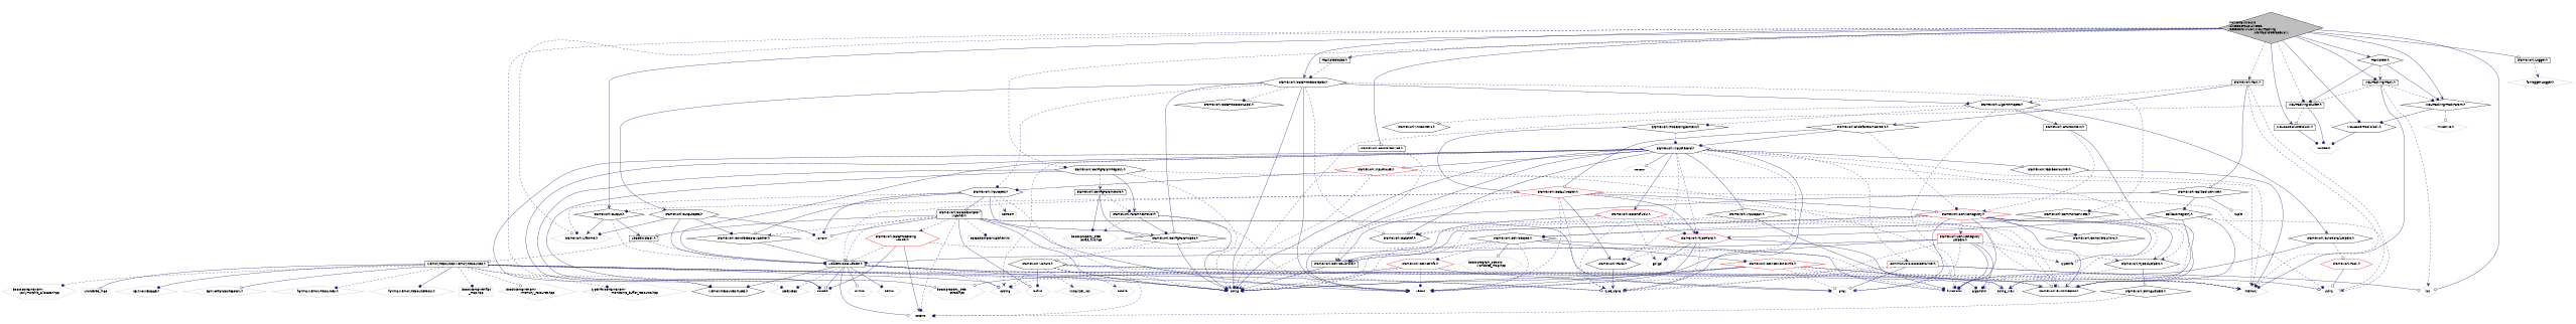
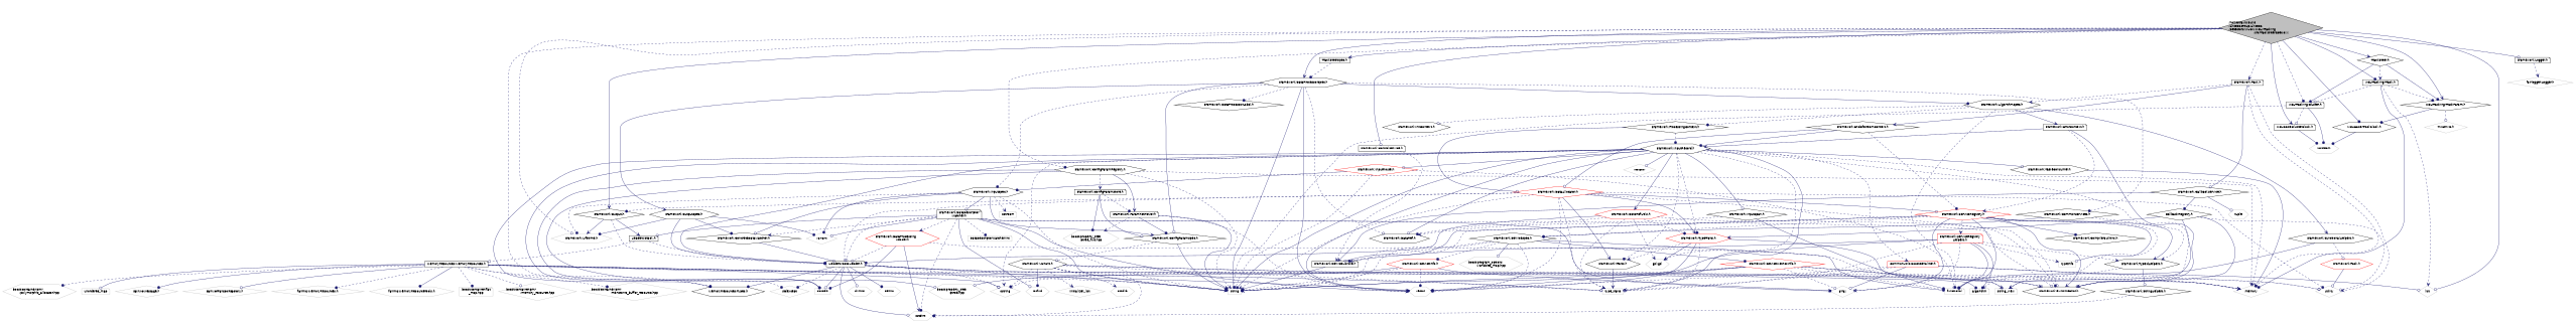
  digraph {
    node [color=black fontname=Helvetica fontsize=10 shape=diamond]
    edge [arrowhead=vee color=midnightblue fontname=Helvetica fontsize=10 labelfontname=Helvetica labelfontsize=10 style=solid]
    n1 [fillcolor=grey75 fontcolor=black height=0.2 label="/home/travis/build\l/AliceO2Group/AliceO2\l/Detectors/MUON/MCH/Tracking\l/src/TrackFitterSpec.cxx" style=filled width=0.4]
    n2 [height=0.2 label="TrackFitterSpec.h" shape=note width=0.4]
    n3 [height=0.2 label="Framework/DataProcessorSpec.h" shape=hexagon width=0.4]
    n4 [color=grey75 height=0.2 label=stdexcept width=0.4]
    n5 [color=grey75 height=0.2 label="Framework/Lifetime.h" shape=hexagon width=0.4]
    n6 [color=grey75 height=0.2 label=list width=0.4]
    n7 [height=0.2 label="Framework/Output.h" width=0.4]
    n8 [height=0.2 label="Framework/ConfigParamRegistry.h" shape=hexagon width=0.4]
    n9 [height=0.2 label="Framework/ControlService.h" shape=note width=0.4]
    n10 [height=0.2 label="Framework/Task.h" shape=note width=0.4]
    n11 [height=0.2 label="Framework/Logger.h" shape=note width=0.4]
    n12 [height=0.2 label="MCHBase/ClusterBlock.h" shape=note width=0.4]
    n13 [height=0.2 label="MCHBase/TrackBlock.h" shape=hexagon width=0.4]
    n14 [height=0.2 label="MCHTracking/TrackParam.h" width=0.4]
    n15 [height=0.2 label="MCHTracking/Cluster.h" shape=note width=0.4]
    n16 [height=0.2 label="MCHTracking/Track.h" shape=note width=0.4]
    n17 [height=0.2 label="TrackFitter.h" width=0.4]
    n18 [height=0.2 label="Framework/AlgorithmSpec.h" shape=hexagon width=0.4]
    n19 [height=0.2 label="Framework/DataRef.h" shape=hexagon width=0.4]
    n20 [color=grey75 height=0.2 label=vector shape=hexagon width=0.4]
    n21 [color=grey75 height=0.2 label=string shape=note width=0.4]
    n22 [height=0.2 label="Framework/InputSpec.h" shape=hexagon width=0.4]
    n23 [height=0.2 label="Framework/ConfigParamSpec.h" width=0.4]
    n24 [height=0.2 label="Framework/DataProcessorLabel.h" width=0.4]
    n25 [height=0.2 label="Framework/OutputSpec.h" shape=hexagon width=0.4]
    n26 [height=0.2 label="Framework/CommonServices.h" width=0.4]
    n27 [height=0.2 label="Headers/DataHeader.h" shape=note width=0.4]
    n28 [height=0.2 label="Headers/Stack.h" shape=note width=0.4]
    n29 [color=grey75 height=0.2 label=memory width=0.4]
    n30 [color=grey75 height=0.2 label=cassert shape=note width=0.4]
    n31 [color=grey75 height=0.2 label="boost/property_tree\l/ptree.hpp" shape=hexagon width=0.4]
    n32 [height=0.2 label="Framework/ParamRetriever.h" shape=note width=0.4]
    n33 [height=0.2 label="Framework/ConfigParamStore.h" shape=note width=0.4]
    n34 [height=0.2 label="Framework/ServiceHandle.h" shape=note width=0.4]
    n35 [color=grey75 height=0.2 label=utility width=0.4]
    n36 [height=0.2 label="Framework/CallbackService.h" width=0.4]
    n37 [height=0.2 label="Framework/EndOfStreamContext.h" width=0.4]
    n38 [color=grey75 height=0.2 label="fairlogger/Logger.h" width=0.4]
    n39 [color=grey75 height=0.2 label=iostream shape=hexagon width=0.4]
    n40 [color=grey75 height=0.2 label="TMatrixD.h" width=0.4]
    n41 [height=0.2 label="Framework/ProcessingContext.h" width=0.4]
    n42 [color=grey75 height=0.2 label=functional shape=note width=0.4]
    n43 [height=0.2 label="Framework/ErrorContext.h" shape=note width=0.4]
    n44 [height=0.2 label="Framework/InitContext.h" shape=hexagon width=0.4]
    n45 [height=0.2 label="Framework/FunctionalHelpers.h" shape=hexagon width=0.4]
    n46 [height=0.2 label="Framework/ConcreteDataMatcher.h" width=0.4]
    n47 [height=0.2 label="Framework/DataDescriptor\lMatcher.h" shape=note width=0.4]
    n48 [color=grey75 height=0.2 label=variant width=0.4]
    n49 [color=grey75 height=0.2 label=ostream shape=note width=0.4]
    n50 [height=0.2 label="Framework/Variant.h" shape=hexagon width=0.4]
    n51 [height=0.2 label="Framework/ServiceSpec.h" width=0.4]
    n52 [height=0.2 label="Framework/TypeIdHelpers.h" shape=hexagon width=0.4]
    n53 [height=0.2 label="Framework/InputRecord.h" shape=hexagon width=0.4]
    n54 [color=red height=0.2 label="Framework/DataAllocator.h" width=0.4]
    n55 [height=0.2 label="Framework/RuntimeError.h" shape=hexagon width=0.4]
    n56 [color=red height=0.2 label="Framework/ServiceRegistry.h" width=0.4]
    n57 [color=red height=0.2 label="Framework/Pack.h" shape=hexagon width=0.4]
    n58 [color=red height=0.2 label="Framework/DataRefUtils.h" shape=hexagon width=0.4]
    n59 [color=red height=0.2 label="Framework/TypeTraits.h" shape=hexagon width=0.4]
    n60 [color=grey75 height=0.2 label=type_traits shape=note width=0.4]
    n61 [height=0.2 label="Framework/Traits.h" shape=hexagon width=0.4]
    n62 [color=grey75 height=0.2 label="gsl/gsl" shape=hexagon width=0.4]
    n63 [color=grey75 height=0.2 label=cstring width=0.4]
    n64 [height=0.2 label="MemoryResources/Types.h" shape=hexagon width=0.4]
    n65 [color=red height=0.2 label="Framework/InputRoute.h" width=0.4]
    n66 [height=0.2 label="Framework/InputSpan.h" width=0.4]
    n67 [height=0.2 label="Framework/TableConsumer.h" shape=hexagon width=0.4]
    n68 [color=red height=0.2 label="CommonUtils/BoostSerializer.h" shape=note width=0.4]
    n69 [color=grey75 height=0.2 label=iterator width=0.4]
    n70 [color=grey75 height=0.2 label=cstdint shape=hexagon width=0.4]
    n71 [color=grey75 height=0.2 label=algorithm shape=note width=0.4]
    n72 [color=grey75 height=0.2 label=climits shape=hexagon width=0.4]
    n73 [color=grey75 height=0.2 label=cerrno shape=hexagon width=0.4]
    n74 [color=grey75 height=0.2 label=array width=0.4]
    n75 [color=red height=0.2 label="Framework/DataProcessing\lHeader.h" shape=hexagon width=0.4]
    n76 [color=grey75 height=0.2 label=iosfwd shape=hexagon width=0.4]
    n77 [color=grey75 height=0.2 label="DataDescriptorMatcher.inc" shape=note width=0.4]
    n78 [height=0.2 label="MemoryResources/MemoryResources.h" shape=note width=0.4]
    n79 [color=grey75 height=0.2 label="boost/container/flat\l_map.hpp" shape=note width=0.4]
    n80 [color=grey75 height=0.2 label="boost/container/pmr\l/memory_resource.hpp" width=0.4]
-   n81 [color=grey75 height=0.2 label="typeinfo/container/pmr\l/monotonic_buffer_resource.hpp" width=0.4]
+   n81 [color=grey75 height=0.2 label="boost/container/pmr\l/monotonic_buffer_resource.hpp" width=0.4]
    n82 [color=grey75 height=0.2 label="boost/container/pmr\l/polymorphic_allocator.hpp" shape=hexagon width=0.4]
    n83 [color=grey75 height=0.2 label=unordered_map shape=note width=0.4]
    n84 [color=grey75 height=0.2 label="FairMQMessage.h" width=0.4]
    n85 [color=grey75 height=0.2 label="FairMQTransportFactory.h" width=0.4]
    n86 [color=grey75 height=0.2 label="fairmq/MemoryResources.h" width=0.4]
    n87 [color=grey75 height=0.2 label="fairmq/MemoryResourceTools.h" shape=hexagon width=0.4]
    n88 [color=grey75 height=0.2 label=cstdlib shape=hexagon width=0.4]
    n89 [color=grey75 height=0.2 label=initializer_list width=0.4]
    n90 [color=grey75 height=0.2 label=string_view shape=note width=0.4]
    n91 [color=red height=0.2 label="Framework/ServiceRegistry\lHelpers.h" shape=note width=0.4]
    n92 [color=grey75 height=0.2 label=typeinfo shape=note width=0.4]
    n93 [height=0.2 label="Framework/CompilerBuiltins.h" width=0.4]
    n94 [color=red height=0.2 label="Framework/DeviceMetricsInfo.h" width=0.4]
    n95 [color=red height=0.2 label="Framework/DeviceInfo.h" shape=hexagon width=0.4]
    n96 [color=grey75 height=0.2 label="boost/program_options\l/variables_map.hpp" shape=hexagon width=0.4]
    n97 [height=0.2 label="Framework/StringHelpers.h" width=0.4]
    n98 [color=grey75 height=0.2 label="boost/property_tree\l/ptree_fwd.hpp" shape=hexagon width=0.4]
    n99 [height=0.2 label="CallbackRegistry.h" width=0.4]
    n100 [color=grey75 height=0.2 label=tuple shape=hexagon width=0.4]
    n1 -> n2
    n1 -> n3
    n1 -> n4 [arrowhead=dot style=dashed]
    n1 -> n5 [arrowhead=odot style=dashed]
    n1 -> n6 [arrowhead=odot]
    n1 -> n7
    n1 -> n8 [arrowhead=dot style=dashed]
    n1 -> n9 [arrowhead=odot]
    n1 -> n10 [style=dashed]
    n1 -> n11 [arrowhead=odot]
    n1 -> n12
    n1 -> n13 [arrowhead=dot]
    n1 -> n14
    n1 -> n15 [arrowhead=dot style=dashed]
    n1 -> n16 [arrowhead=dot]
    n1 -> n17
    n2 -> n3 [arrowhead=dot style=dashed]
    n3 -> n18 [arrowhead=dot]
    n3 -> n19 [arrowhead=odot style=dashed]
    n3 -> n20 [arrowhead=dot]
    n3 -> n21 [arrowhead=odot]
    n3 -> n22 [arrowhead=dot style=dashed]
    n3 -> n23 [arrowhead=odot]
    n3 -> n24 [arrowhead=dot style=dashed]
    n3 -> n25
    n3 -> n26 [arrowhead=dot style=dashed]
    n7 -> n5
    n7 -> n27 [arrowhead=dot style=dashed]
    n7 -> n28
    n8 -> n21 [style=dashed]
    n8 -> n29 [style=dashed]
    n8 -> n30 [arrowhead=odot]
    n8 -> n31 [arrowhead=odot]
    n8 -> n32
    n8 -> n33 [style=dashed]
    n9 -> n34 [style=dashed]
    n10 -> n18 [style=dashed]
    n10 -> n29 [arrowhead=dot style=dashed]
    n10 -> n35 [style=dashed]
    n10 -> n36 [arrowhead=odot]
    n10 -> n37
    n11 -> n38 [style=dashed]
    n12 -> n39 [arrowhead=dot]
    n13 -> n39 [arrowhead=dot]
    n14 -> n13 [arrowhead=dot]
    n14 -> n40 [arrowhead=odot style=dashed]
    n15 -> n12 [arrowhead=odot style=dashed]
    n15 -> n21 [arrowhead=dot style=dashed]
    n15 -> n39 [arrowhead=dot]
    n16 -> n6 [style=dashed]
    n16 -> n14 [arrowhead=dot style=dashed]
    n16 -> n15 [arrowhead=odot style=dashed]
    n16 -> n29 [arrowhead=dot]
    n17 -> n14 [arrowhead=dot]
    n17 -> n15 [arrowhead=dot]
    n17 -> n16 [style=dashed]
    n18 -> n41 [arrowhead=dot style=dashed]
    n18 -> n42 [arrowhead=dot style=dashed]
    n18 -> n43
    n18 -> n44 [arrowhead=odot style=dashed]
    n18 -> n45
    n22 -> n5 [arrowhead=dot style=dashed]
    n22 -> n21 [style=dashed]
    n22 -> n23
    n22 -> n46 [arrowhead=odot]
    n22 -> n47 [arrowhead=odot]
    n22 -> n48 [arrowhead=dot]
    n22 -> n49 [style=dashed]
    n23 -> n21 [arrowhead=dot]
    n23 -> n50 [arrowhead=odot style=dashed]
    n25 -> n5 [arrowhead=dot]
    n25 -> n27 [arrowhead=odot]
    n25 -> n46 [arrowhead=dot]
    n25 -> n48 [arrowhead=dot]
    n26 -> n51 [arrowhead=dot]
    n26 -> n52 [style=dashed]
    n27 -> n4 [arrowhead=dot style=dashed]
    n27 -> n21 [arrowhead=odot]
    n27 -> n29 [style=dashed]
    n27 -> n30 [arrowhead=odot]
    n27 -> n63 [arrowhead=odot style=dashed]
    n27 -> n64 [arrowhead=dot]
    n27 -> n70 [arrowhead=odot]
    n27 -> n71 [arrowhead=dot]
    n27 -> n72 [arrowhead=odot]
    n27 -> n73 [arrowhead=dot]
    n28 -> n27 [arrowhead=odot style=dashed]
    n28 -> n78 [arrowhead=odot style=dashed]
    n32 -> n20 [style=dashed]
    n32 -> n21
    n32 -> n23 [arrowhead=dot]
    n32 -> n98 [style=dashed]
    n33 -> n23 [arrowhead=odot]
    n33 -> n32 [arrowhead=dot style=dashed]
    n33 -> n98 [arrowhead=dot]
    n34 -> n21
    n36 -> n34
    n36 -> n99 [arrowhead=dot]
    n36 -> n100 [arrowhead=odot]
    n37 -> n53 [arrowhead=dot]
    n37 -> n54 [arrowhead=odot]
    n37 -> n56 [arrowhead=dot style=dashed]
    n41 -> n53 [arrowhead=dot style=dashed]
    n41 -> n54 [arrowhead=odot]
+   n43 -> n53
    n43 -> n55
    n43 -> n56 [style=dashed]
    n45 -> n42 [arrowhead=odot]
    n45 -> n57 [arrowhead=odot style=dashed]
    n46 -> n27 [arrowhead=odot]
    n47 -> n20
    n47 -> n21
    n47 -> n27 [arrowhead=odot style=dashed]
    n47 -> n28 [arrowhead=odot]
    n47 -> n46 [style=dashed]
    n47 -> n48 [arrowhead=odot]
    n47 -> n55 [arrowhead=odot style=dashed]
    n47 -> n70 [arrowhead=dot style=dashed]
    n47 -> n74 [arrowhead=dot]
    n47 -> n75 [style=dashed]
    n47 -> n76 [arrowhead=odot]
    n47 -> n77 [arrowhead=dot style=dashed]
    n50 -> n21 [arrowhead=odot style=dashed]
    n50 -> n55 [arrowhead=odot]
    n50 -> n60 [arrowhead=odot style=dashed]
    n50 -> n63 [arrowhead=dot style=dashed]
    n50 -> n70 [arrowhead=dot style=dashed]
    n50 -> n76 [arrowhead=dot]
    n50 -> n88 [style=dashed]
    n50 -> n89 [style=dashed]
    n50 -> n90 [arrowhead=odot style=dashed]
    n51 -> n20 [arrowhead=odot style=dashed]
    n51 -> n21 [arrowhead=odot style=dashed]
    n51 -> n34 [arrowhead=dot style=dashed]
    n51 -> n42 [arrowhead=dot]
    n51 -> n94 [arrowhead=dot]
    n51 -> n95 [arrowhead=dot style=dashed]
    n51 -> n96 [arrowhead=odot]
    n52 -> n90 [style=dashed]
    n52 -> n97 [arrowhead=odot]
    n53 -> n19 [arrowhead=odot]
    n53 -> n20
    n53 -> n21 [arrowhead=dot]
    n53 -> n27 [arrowhead=odot]
    n53 -> n29 [style=dashed]
    n53 -> n30 [arrowhead=dot]
    n53 -> n55 [arrowhead=odot style=dashed]
    n53 -> n58
    n53 -> n59 [arrowhead=dot style=dashed]
    n53 -> n60 [arrowhead=odot]
    n53 -> n61 [arrowhead=dot style=dashed]
    n53 -> n62 [style=dashed]
    n53 -> n63 [style=dashed]
    n53 -> n64 [arrowhead=dot]
    n53 -> n65 [arrowhead=odot]
    n53 -> n66 [arrowhead=odot]
    n53 -> n67 [arrowhead=odot]
    n53 -> n68 [style=dashed]
    n53 -> n69 [arrowhead=odot]
    n54 -> n7 [arrowhead=dot style=dashed]
    n54 -> n20 [arrowhead=odot style=dashed]
    n54 -> n21 [style=dashed]
    n54 -> n27 [arrowhead=odot style=dashed]
    n54 -> n35 [arrowhead=dot style=dashed]
    n54 -> n55 [arrowhead=odot style=dashed]
    n54 -> n56 [arrowhead=odot]
    n54 -> n59
    n54 -> n60 [style=dashed]
    n54 -> n61
    n56 -> n21 [style=dashed]
    n56 -> n34 [arrowhead=odot]
    n56 -> n42 [arrowhead=dot]
    n56 -> n51 [arrowhead=odot style=dashed]
    n56 -> n52
    n56 -> n55
    n56 -> n71 [style=dashed]
    n56 -> n74 [arrowhead=odot]
    n56 -> n91 [style=dashed]
    n56 -> n92 [arrowhead=odot]
    n56 -> n93 [arrowhead=dot]
    n57 -> n35 [arrowhead=odot]
    n58 -> n19 [arrowhead=dot style=dashed]
    n58 -> n27 [arrowhead=dot]
    n58 -> n55 [arrowhead=dot style=dashed]
    n58 -> n59 [arrowhead=dot style=dashed]
    n58 -> n60 [style=dashed]
    n58 -> n62 [style=dashed]
    n59 -> n20 [arrowhead=dot]
    n59 -> n29
    n59 -> n60 [style=dashed]
    n59 -> n61 [style=dashed]
    n59 -> n62
    n61 -> n60
    n65 -> n21 [arrowhead=odot style=dashed]
    n65 -> n22 [arrowhead=dot]
    n65 -> n42 [arrowhead=odot style=dashed]
    n66 -> n19 [style=dashed]
    n66 -> n42 [arrowhead=dot]
    n67 -> n29
    n68 -> n6 [arrowhead=odot]
    n68 -> n20 [arrowhead=odot style=dashed]
    n68 -> n35 [arrowhead=odot style=dashed]
    n68 -> n60 [arrowhead=odot style=dashed]
    n68 -> n74 [arrowhead=odot]
    n75 -> n27 [arrowhead=odot style=dashed]
    n75 -> n29 [style=dashed]
    n75 -> n30 [arrowhead=dot]
    n75 -> n70
    n78 -> n20
    n78 -> n21 [style=dashed]
    n78 -> n35 [arrowhead=odot style=dashed]
    n78 -> n60 [arrowhead=odot]
    n78 -> n63 [arrowhead=odot]
    n78 -> n64 [arrowhead=dot style=dashed]
    n78 -> n79 [arrowhead=dot style=dashed]
    n78 -> n80 [arrowhead=odot style=dashed]
    n78 -> n81 [arrowhead=dot style=dashed]
    n78 -> n82 [arrowhead=dot style=dashed]
    n78 -> n83 [arrowhead=odot]
    n78 -> n84 [arrowhead=dot]
    n78 -> n85 [arrowhead=odot]
    n78 -> n86 [arrowhead=dot style=dashed]
    n78 -> n87 [arrowhead=dot]
    n91 -> n21 [arrowhead=dot]
    n91 -> n34
    n91 -> n42 [arrowhead=dot]
    n91 -> n52 [style=dashed]
    n91 -> n60 [arrowhead=odot style=dashed]
    n91 -> n71 [arrowhead=dot]
    n91 -> n74 [style=dashed]
    n91 -> n92 [style=dashed]
    n94 -> n20
    n94 -> n21
    n94 -> n42 [arrowhead=odot style=dashed]
    n94 -> n55 [style=dashed]
    n94 -> n63 [arrowhead=odot style=dashed]
    n94 -> n74 [arrowhead=odot style=dashed]
    n94 -> n90
    n95 -> n20 [arrowhead=dot style=dashed]
    n95 -> n21 [arrowhead=dot style=dashed]
    n95 -> n31 [arrowhead=odot]
    n95 -> n74
    n97 -> n70 [style=dashed]
    n99 -> n35 [arrowhead=odot style=dashed]
    n99 -> n55 [arrowhead=odot]
    n99 -> n59
    n99 -> n90
  }
